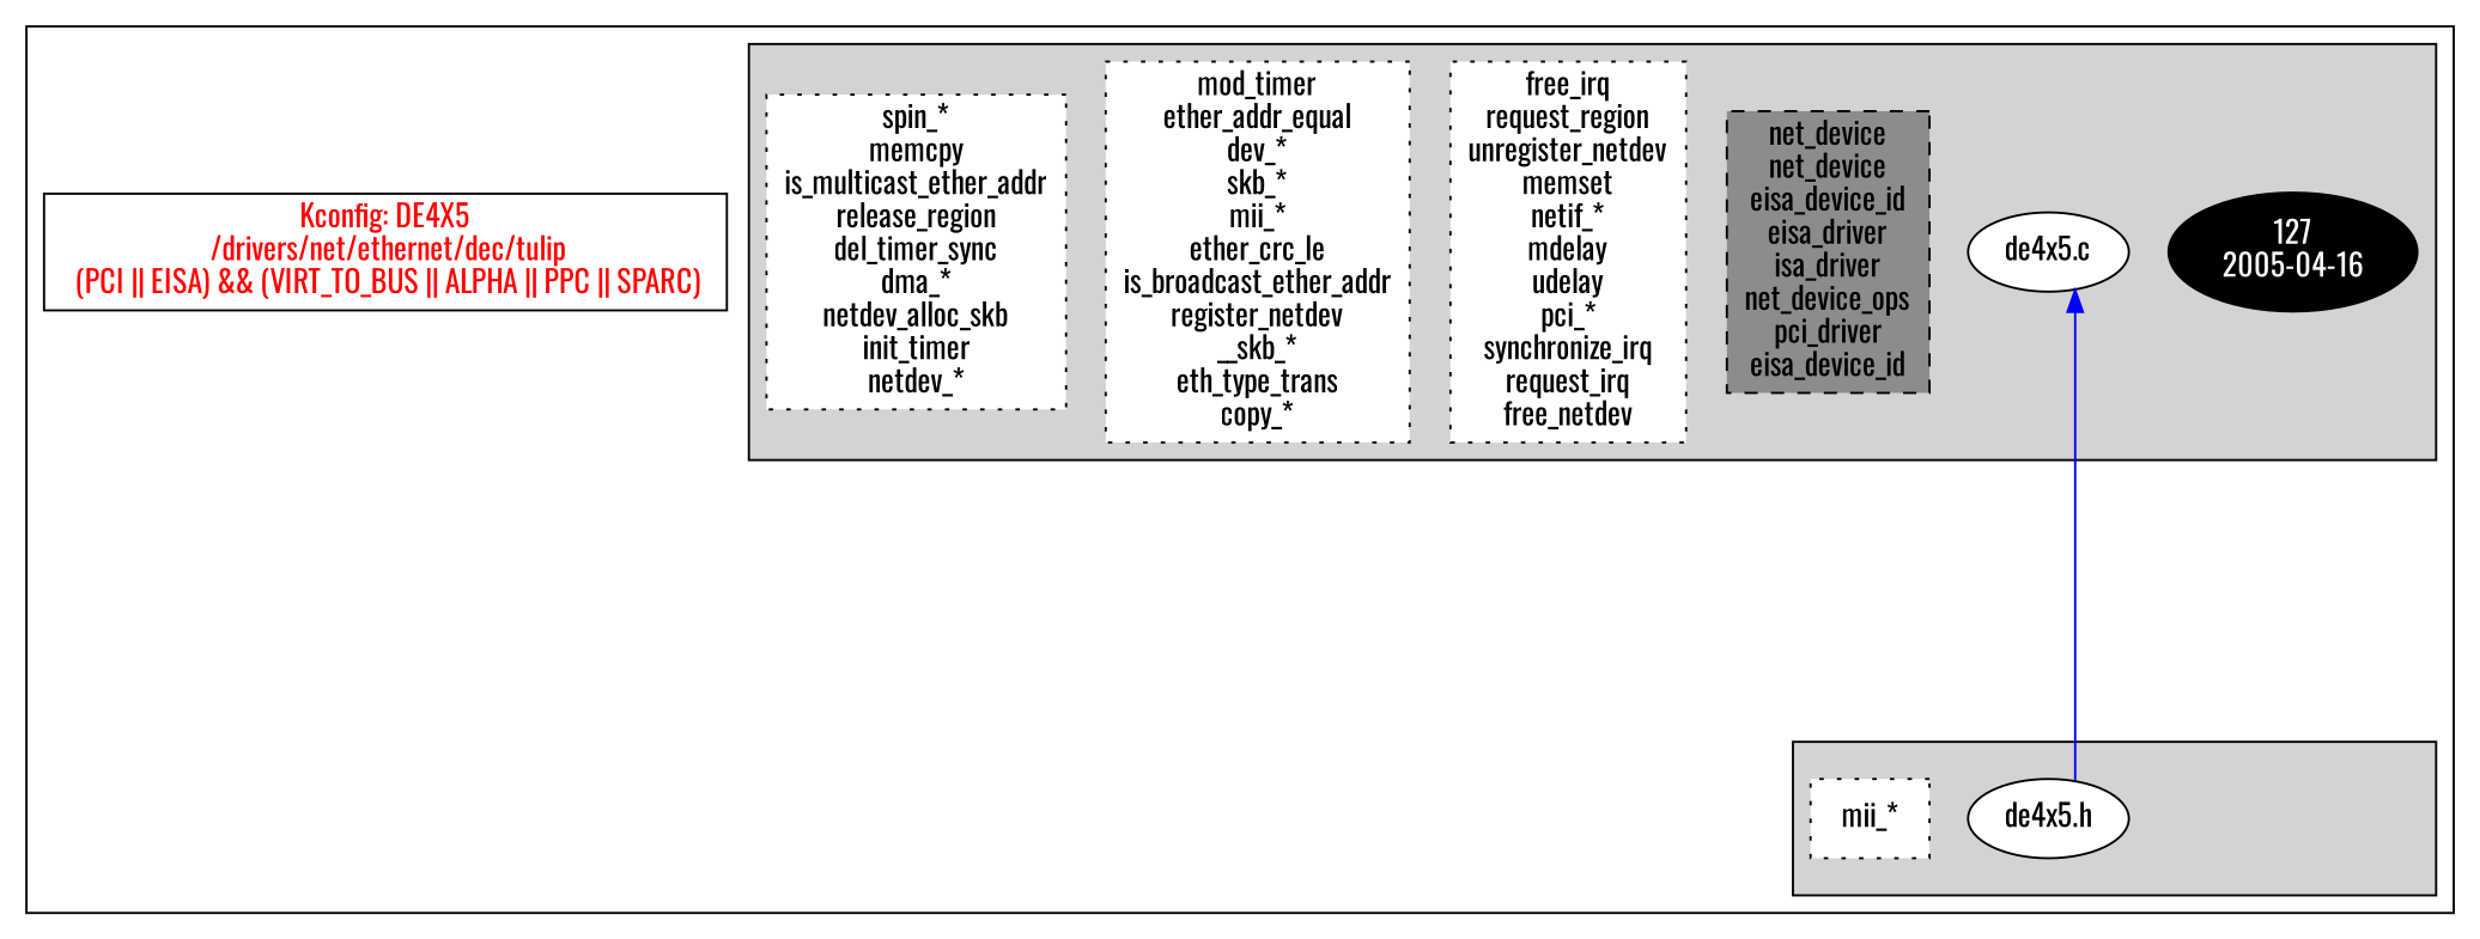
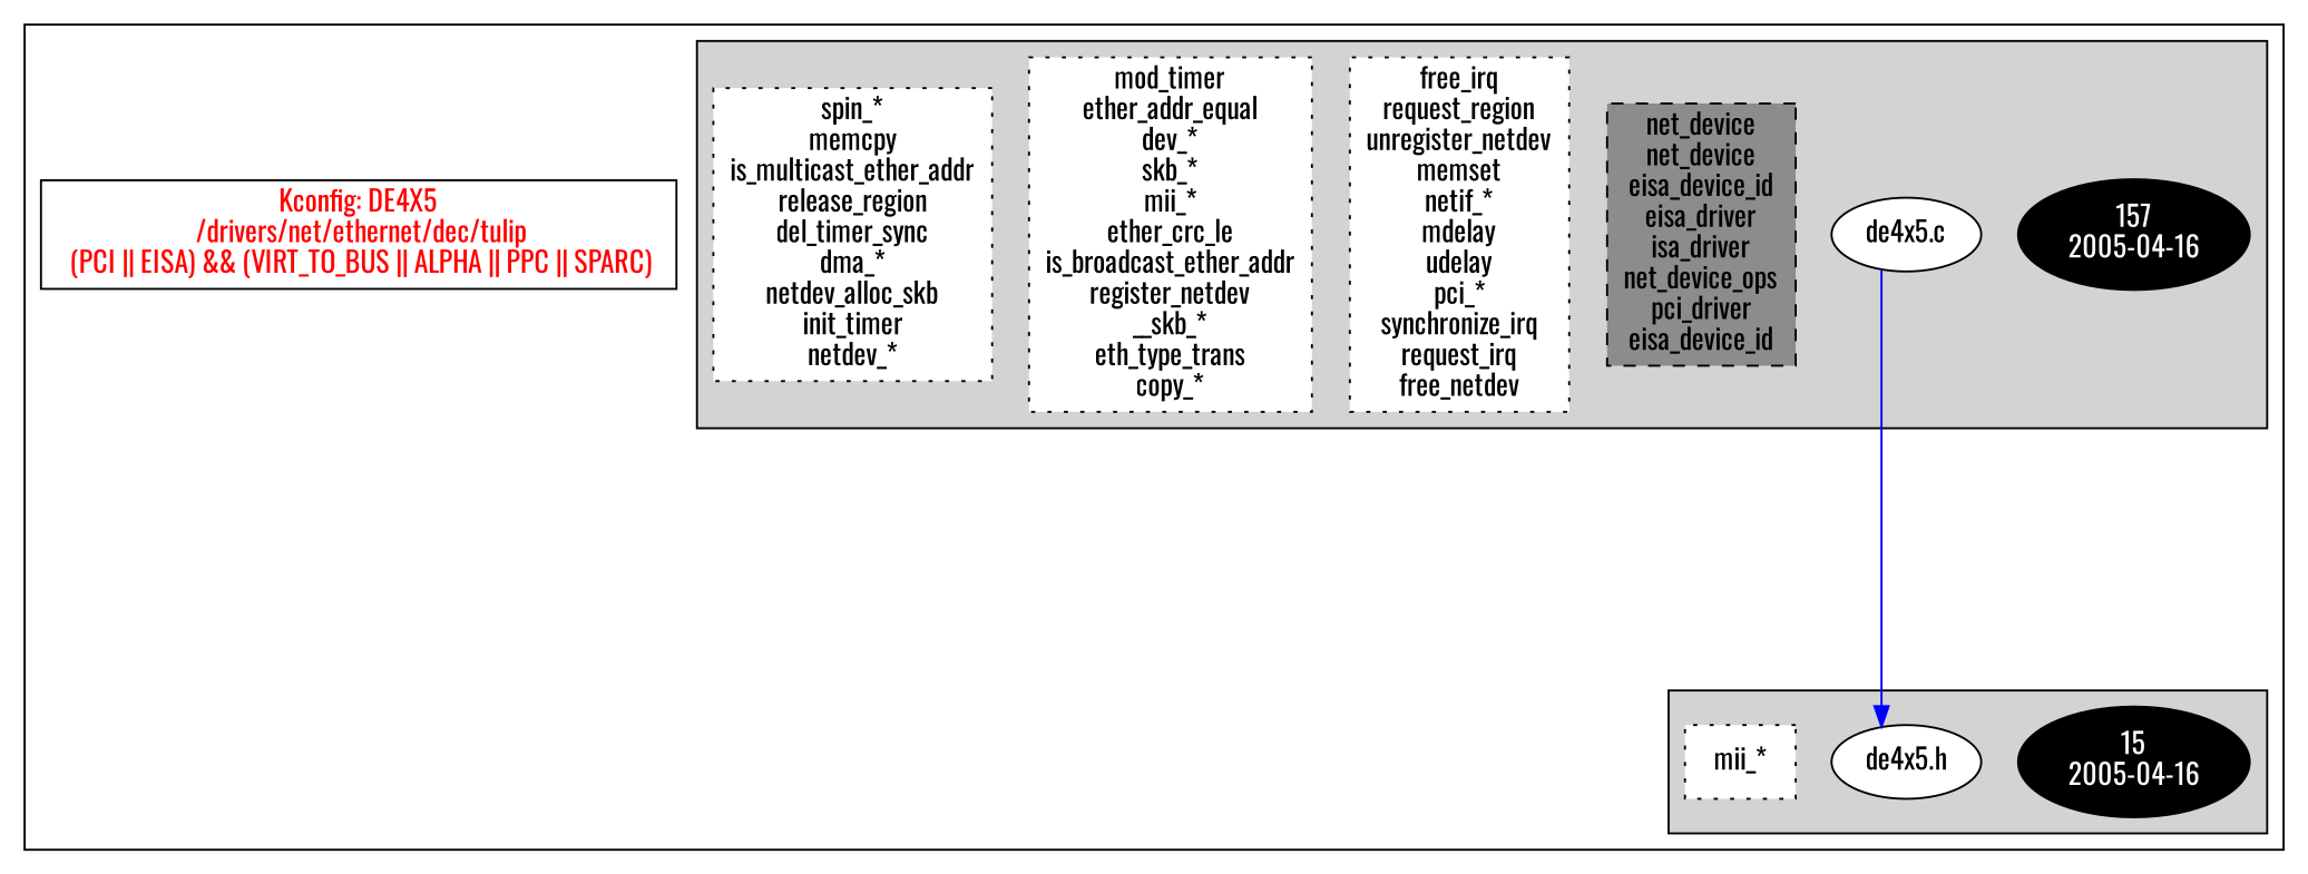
  digraph {
    ranksep=2
    splines=ortho
    fontname=Oswald
    node [fillcolor=white fontcolor=black style=filled fontname=Oswald shape=box]
-   n1 [fillcolor=black fontcolor=white label="127\n2005-04-16" shape=""]
+   n1 [fillcolor=black fontcolor=white label="157\n2005-04-16" shape=""]
    n2 [label="de4x5.c\n" shape=""]
    n3 [fillcolor=grey55 label="net_device\nnet_device\neisa_device_id\neisa_driver\nisa_driver\nnet_device_ops\npci_driver\neisa_device_id\n" style="filled,dashed"]
    n4 [label="free_irq\nrequest_region\nunregister_netdev\nmemset\nnetif_*\nmdelay\nudelay\npci_*\nsynchronize_irq\nrequest_irq\nfree_netdev\n" style="filled,dotted"]
    n5 [label="mod_timer\nether_addr_equal\ndev_*\nskb_*\nmii_*\nether_crc_le\nis_broadcast_ether_addr\nregister_netdev\n__skb_*\neth_type_trans\ncopy_*\n" style="filled,dotted"]
    n6 [label="spin_*\nmemcpy\nis_multicast_ether_addr\nrelease_region\ndel_timer_sync\ndma_*\nnetdev_alloc_skb\ninit_timer\nnetdev_*\n" style="filled,dotted"]
+   n7 [fillcolor=black fontcolor=white label="15\n2005-04-16" shape=""]
    n8 [label="de4x5.h\n" shape=""]
    n9 [label="mii_*\n" style="filled,dotted"]
    n10 [fontcolor=red label="Kconfig: DE4X5\n /drivers/net/ethernet/dec/tulip\n  (PCI || EISA) && (VIRT_TO_BUS || ALPHA || PPC || SPARC) " fillcolor="" style=""]
    subgraph cluster_1 {
      n10
      subgraph cluster_2 {
        style=filled
        n1
        n2
        n3
        n4
        n5
        n6
      }
      subgraph cluster_3 {
        style=filled
+       n7
        n8
        n9
      }
    }
-   n8 -> n2 [color=blue fontname=Oswald]
+   n2 -> n8 [color=blue fontname=Oswald]
  }
